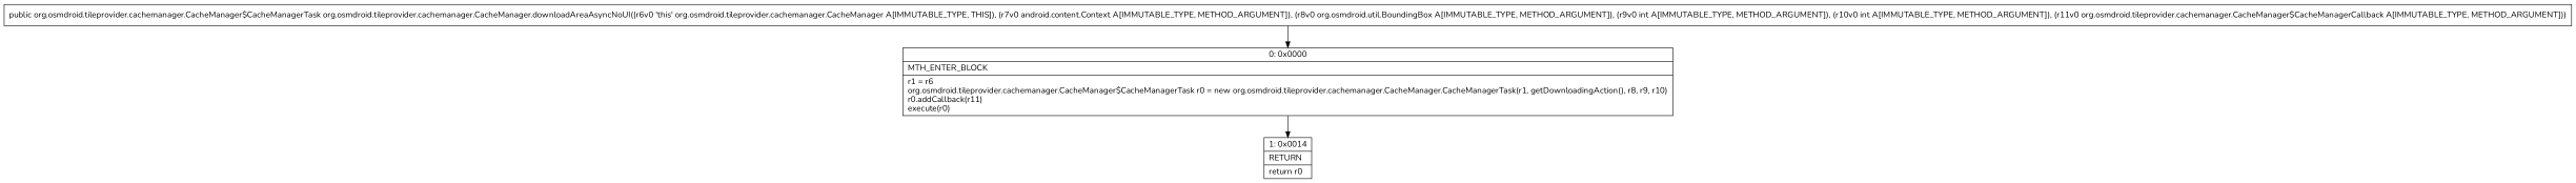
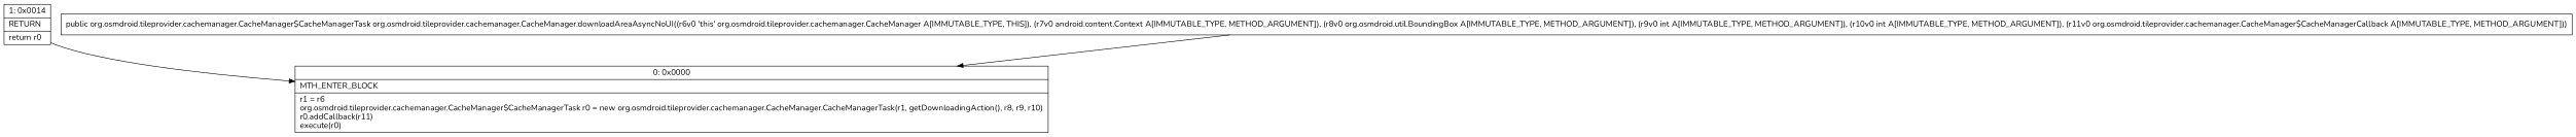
  digraph {
    fontname=Nunito
    node [shape=record fontname=Nunito]
    edge [fontname=Nunito]
    n1 [label="{0\:\ 0x0000|MTH_ENTER_BLOCK\l|r1 = r6\lorg.osmdroid.tileprovider.cachemanager.CacheManager$CacheManagerTask r0 = new org.osmdroid.tileprovider.cachemanager.CacheManager.CacheManagerTask(r1, getDownloadingAction(), r8, r9, r10)\lr0.addCallback(r11)\lexecute(r0)\l}"]
    n2 [label="{1\:\ 0x0014|RETURN\l|return r0\l}"]
    n3 [label="{public org.osmdroid.tileprovider.cachemanager.CacheManager$CacheManagerTask org.osmdroid.tileprovider.cachemanager.CacheManager.downloadAreaAsyncNoUI((r6v0 'this' org.osmdroid.tileprovider.cachemanager.CacheManager A[IMMUTABLE_TYPE, THIS]), (r7v0 android.content.Context A[IMMUTABLE_TYPE, METHOD_ARGUMENT]), (r8v0 org.osmdroid.util.BoundingBox A[IMMUTABLE_TYPE, METHOD_ARGUMENT]), (r9v0 int A[IMMUTABLE_TYPE, METHOD_ARGUMENT]), (r10v0 int A[IMMUTABLE_TYPE, METHOD_ARGUMENT]), (r11v0 org.osmdroid.tileprovider.cachemanager.CacheManager$CacheManagerCallback A[IMMUTABLE_TYPE, METHOD_ARGUMENT])) }"]
-   n1 -> n2
+   n2 -> n1
    n3 -> n1
  }
